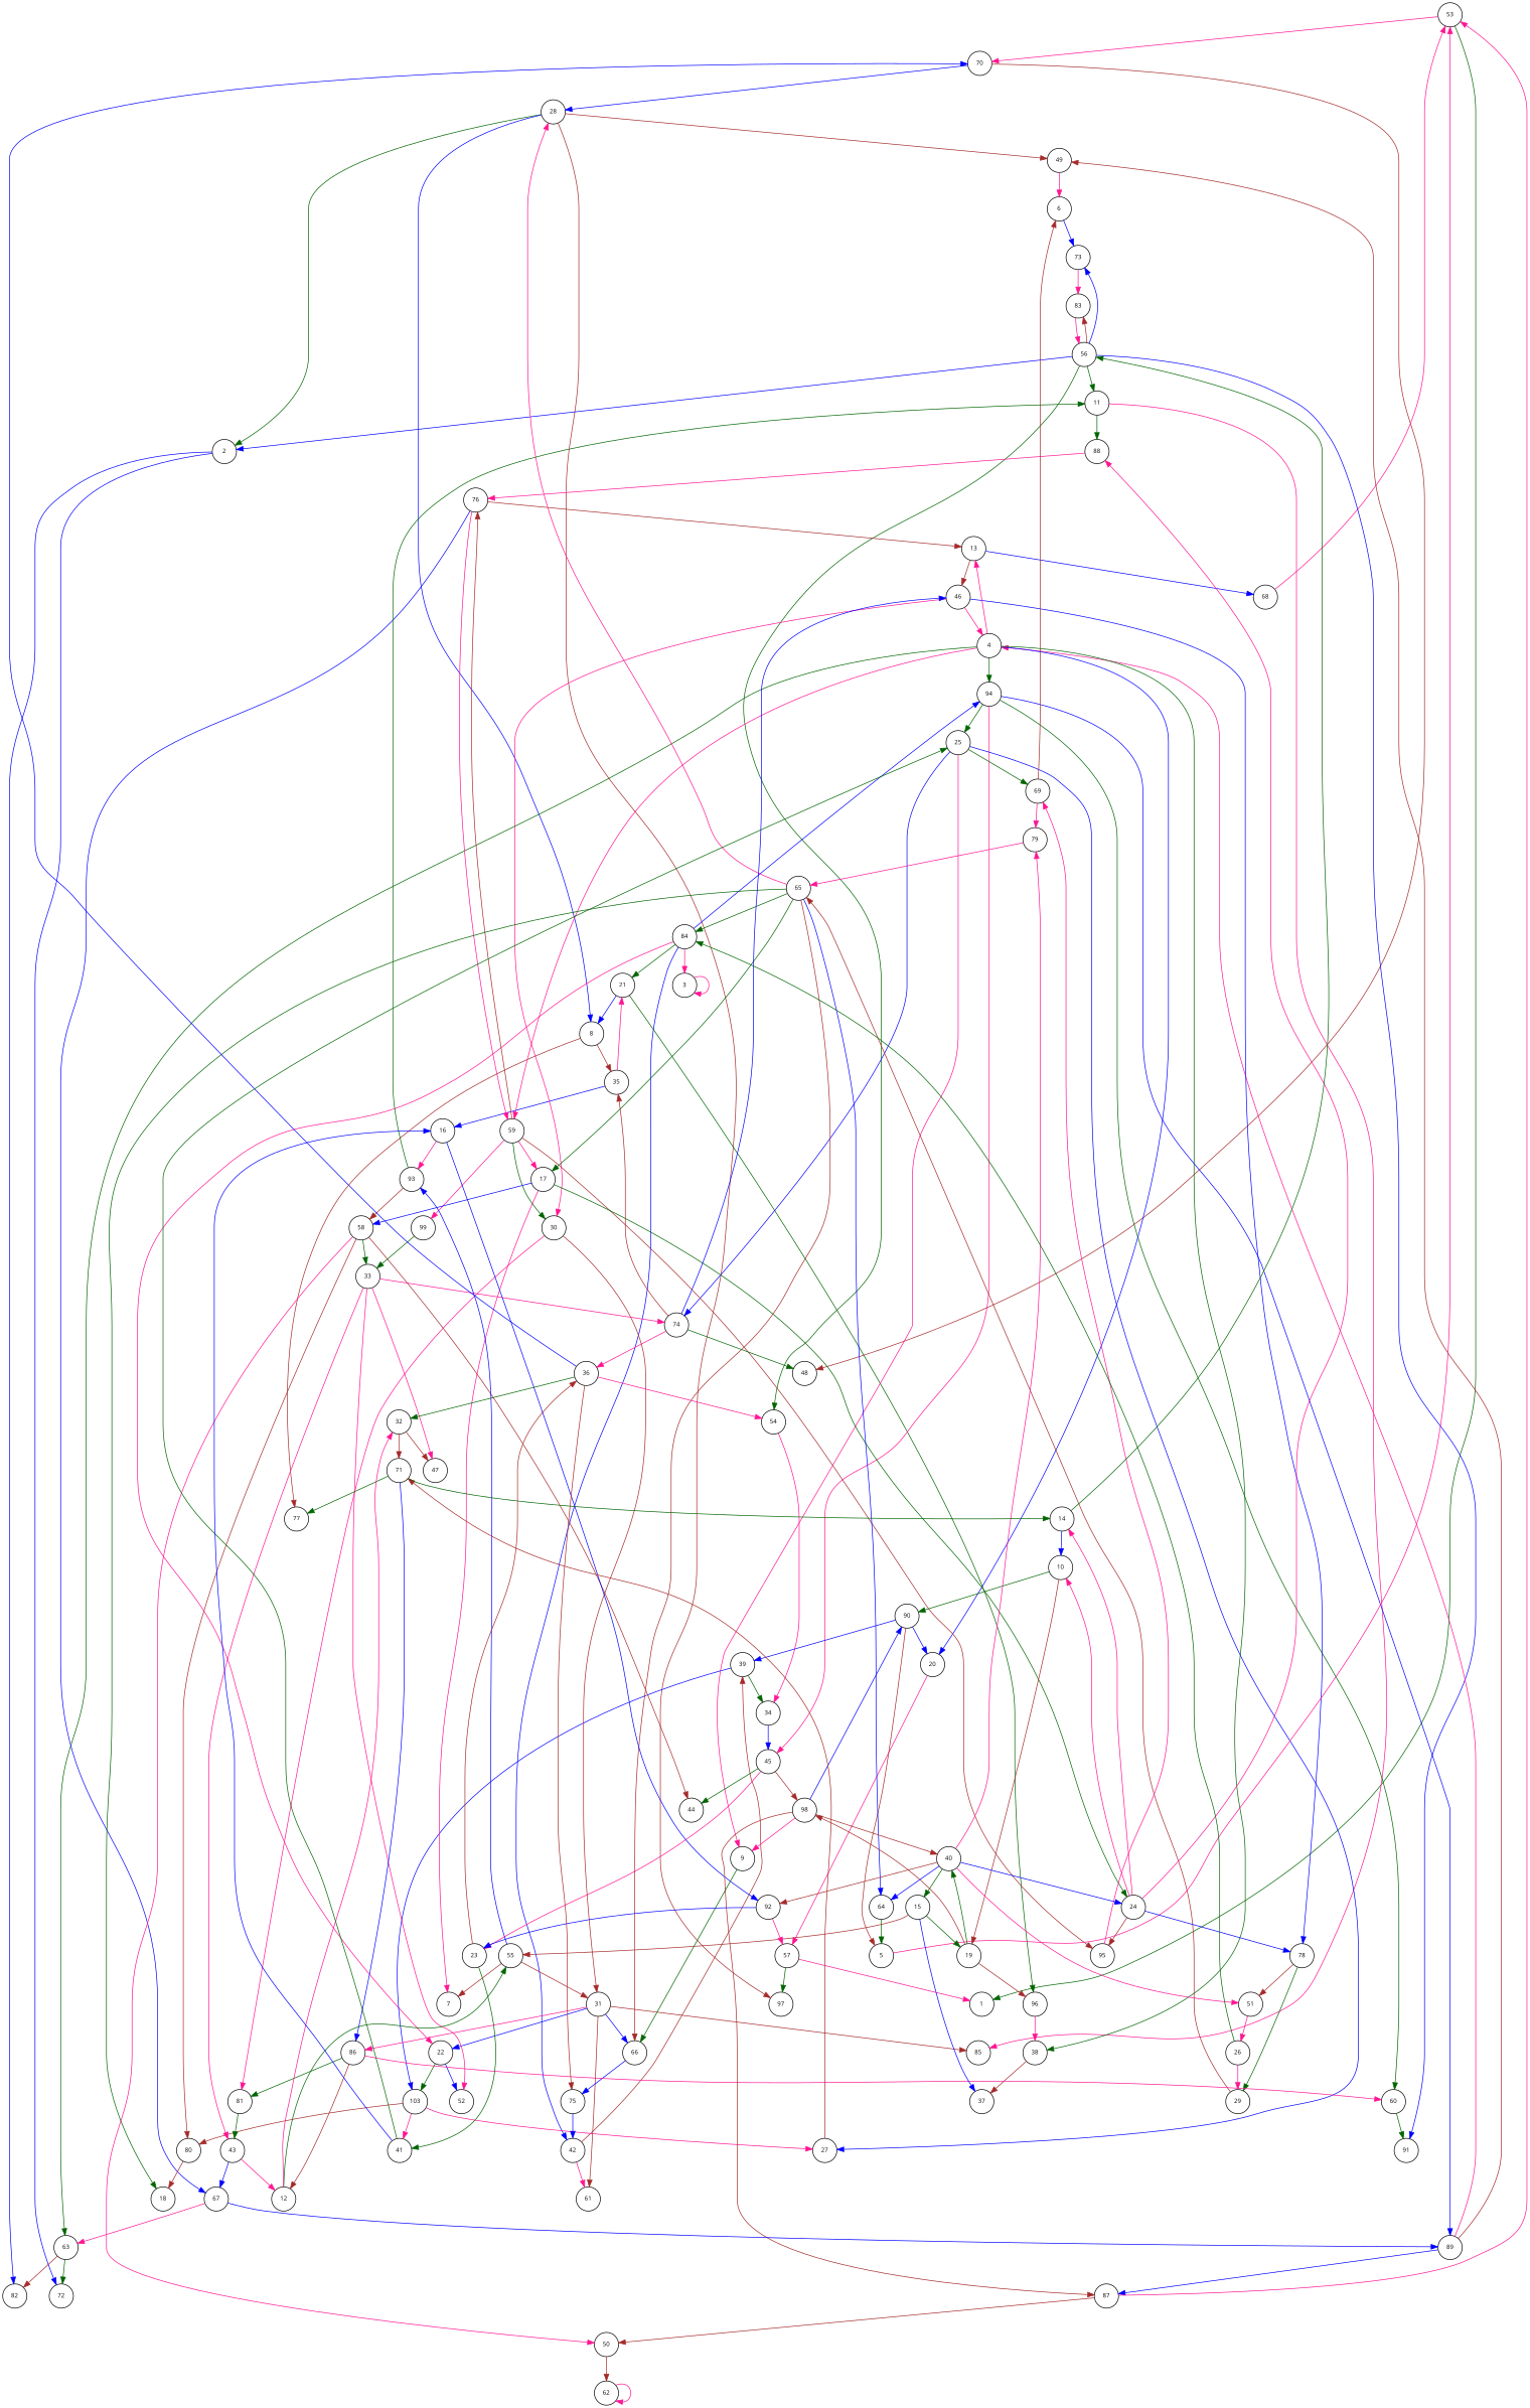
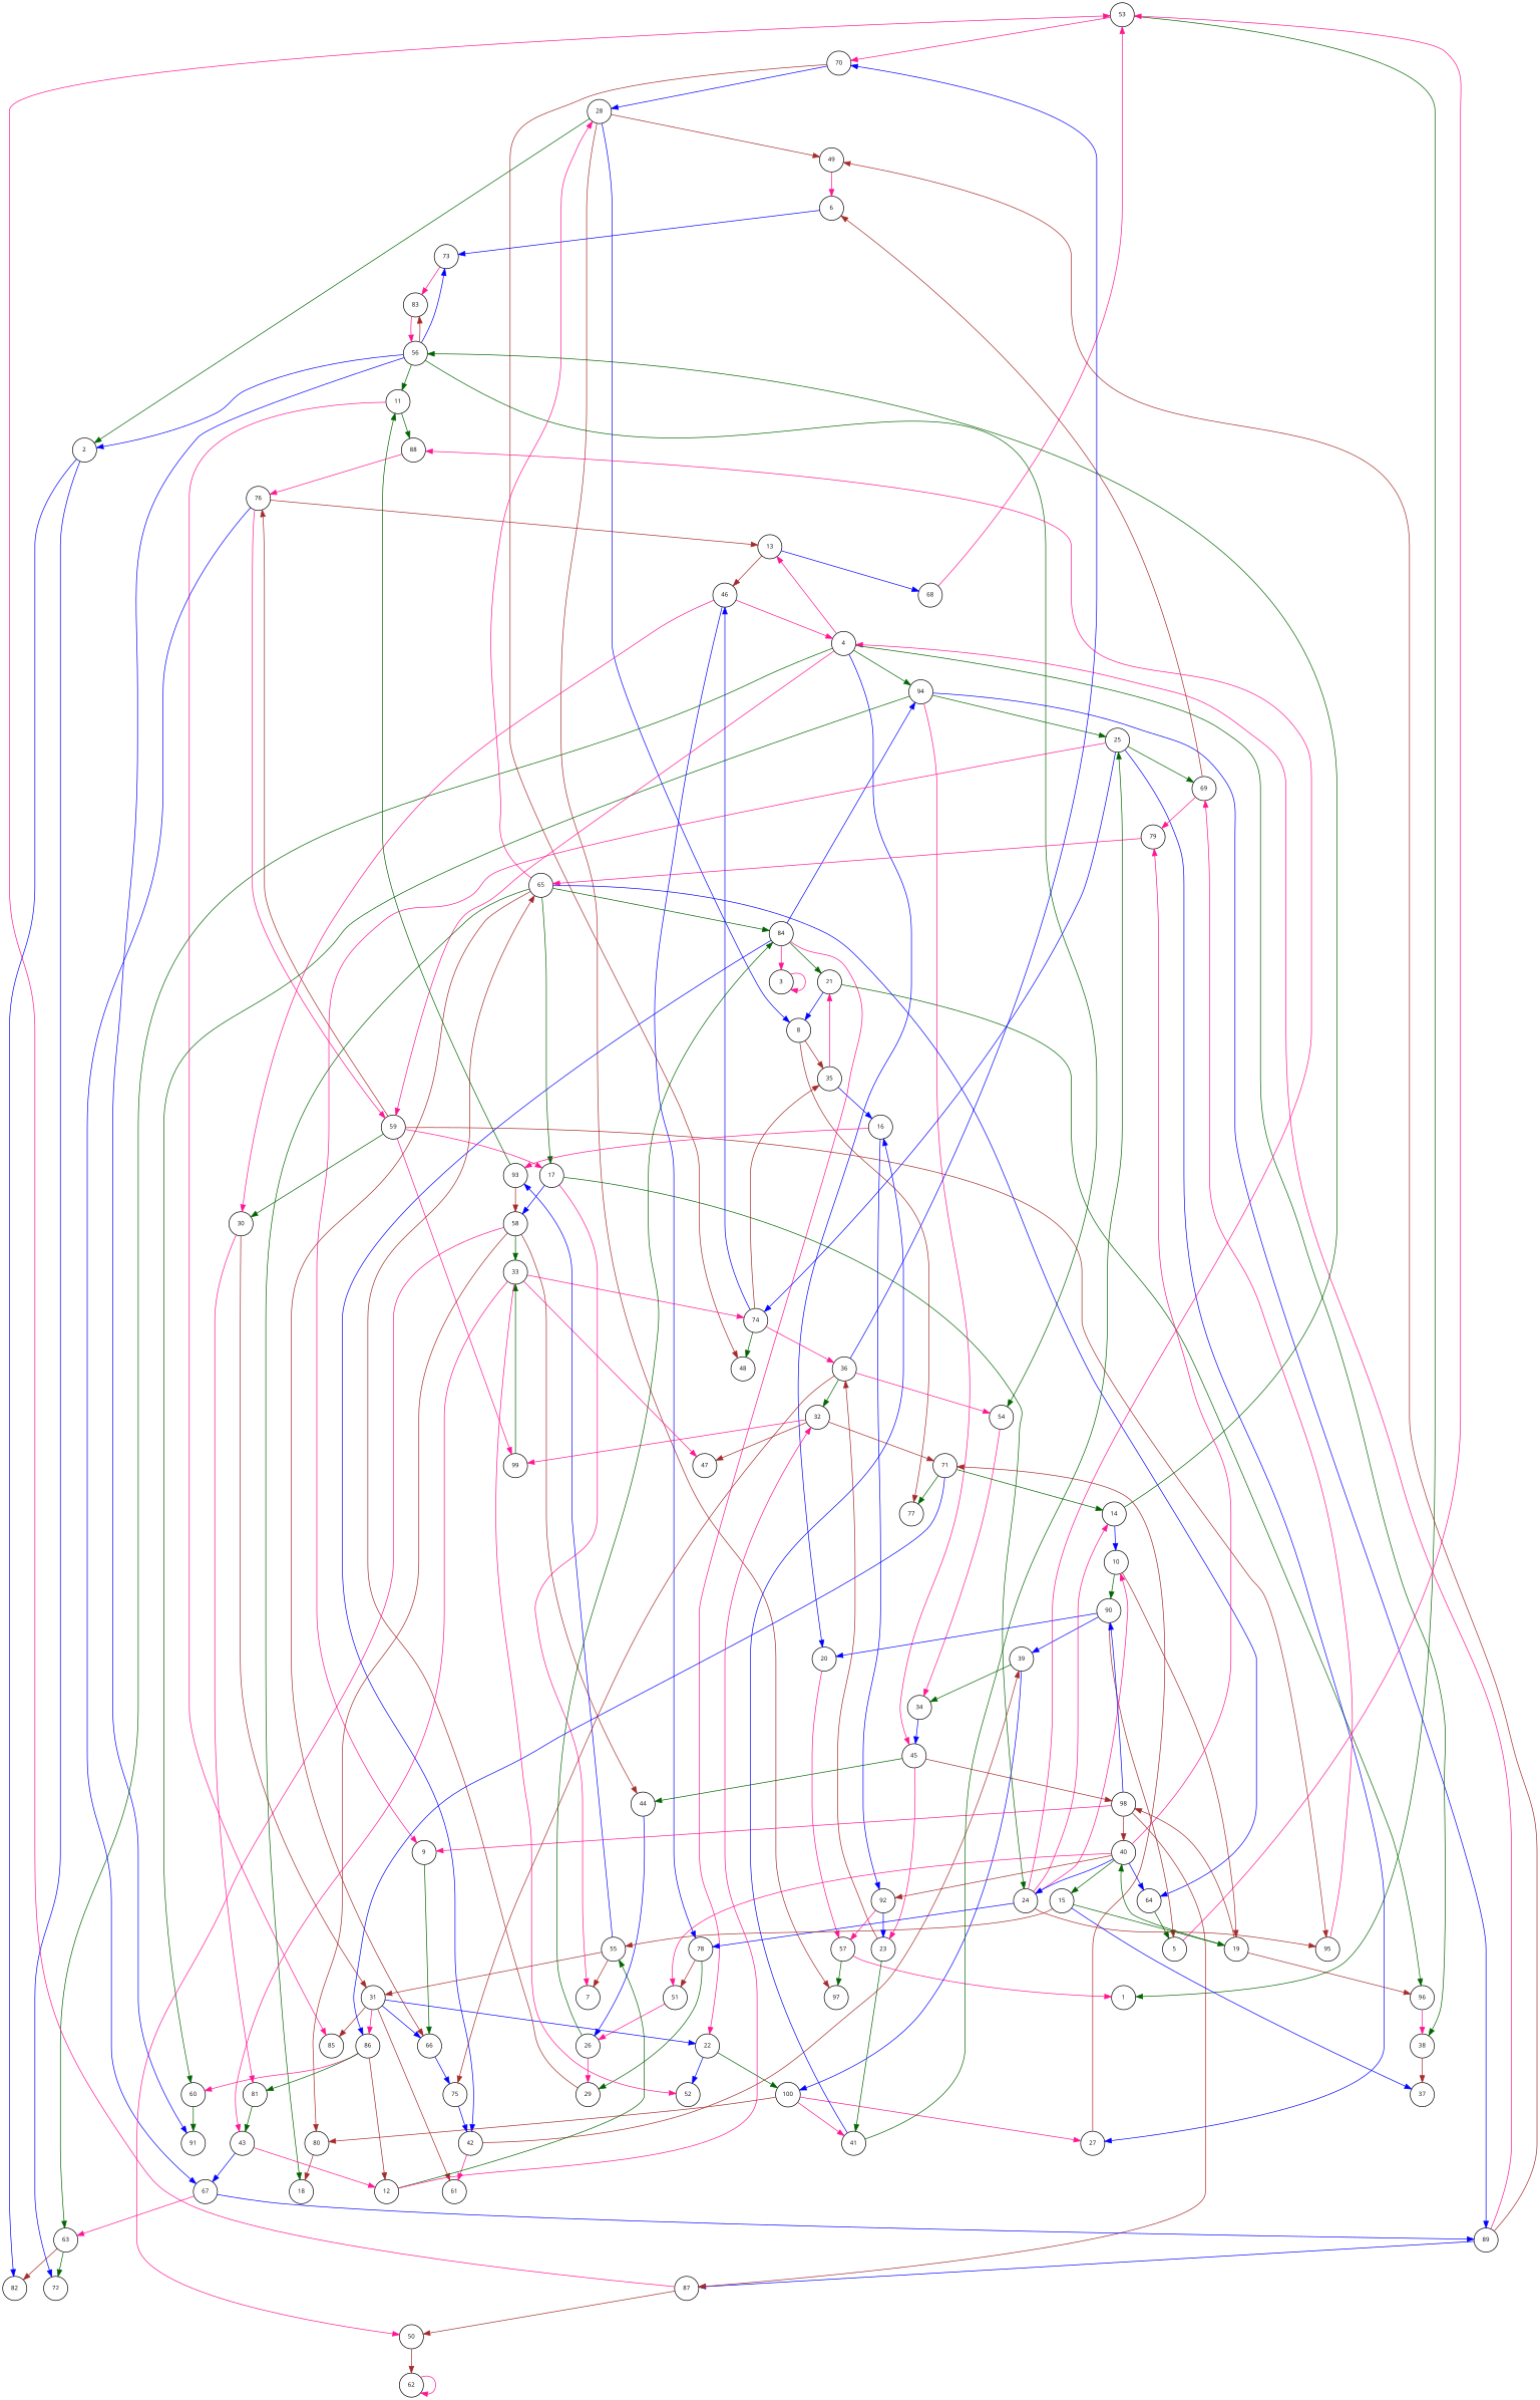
  digraph {
    Damping=0.999
    fontname="Open Sans"
    splines=true
    node [fontname="Open Sans" fontsize=9 shape=circle]
    edge [arrowhead=normal color=deeppink fontname="Open Sans" fontsize=9]
    57
    1
    97
    53
    70
    28
    48
    68
    2
    49
    8
    72
    82
    6
    35
    77
    56
    11
    54
    83
    73
    91
    88
    85
    34
    84
    3
    21
    22
    94
    42
    96
-   100 [label=103]
+   100
    52
    89
    25
    60
    45
    39
    61
    46
    4
    78
    30
    13
    59
    20
    38
    63
    51
    29
    31
    81
    17
    95
    76
    99
    37
    87
    50
    90
    5
    64
    69
    79
    65
    7
    24
    58
    14
    10
    80
    44
    33
    55
    93
    66
    86
    16
    98
    9
    40
    15
    92
    75
    27
    74
    71
    36
    19
    43
    12
    67
    32
    47
    23
    26
    41
    18
    62
    57 -> 1
    57 -> 97 [color=darkgreen]
    53 -> 1 [color=darkgreen]
    53 -> 70
    70 -> 28 [color=blue]
    70 -> 48 [color=brown]
    28 -> 97 [color=brown]
    28 -> 2 [color=darkgreen]
    28 -> 49 [color=brown]
    28 -> 8 [color=blue]
    68 -> 53
    2 -> 72 [color=blue]
    2 -> 82 [color=blue]
    49 -> 6
    8 -> 35 [color=brown]
    8 -> 77 [color=brown]
    6 -> 73 [color=blue]
    35 -> 21
    35 -> 16 [color=blue]
    56 -> 2 [color=blue]
    56 -> 11 [color=darkgreen]
    56 -> 54 [color=darkgreen]
    56 -> 83 [color=brown]
    56 -> 73 [color=blue]
    56 -> 91 [color=blue]
    11 -> 88 [color=darkgreen]
    11 -> 85
    54 -> 34
    83 -> 56
    73 -> 83
    88 -> 76
    34 -> 45 [color=blue]
    84 -> 3
    84 -> 21 [color=darkgreen]
    84 -> 22
    84 -> 94 [color=blue]
    84 -> 42 [color=blue]
    3 -> 3
    21 -> 8 [color=blue]
    21 -> 96 [color=darkgreen]
    22 -> 100 [color=darkgreen]
    22 -> 52 [color=blue]
    94 -> 89 [color=blue]
    94 -> 25 [color=darkgreen]
    94 -> 60 [color=darkgreen]
    94 -> 45
    42 -> 39 [color=brown]
    42 -> 61
    96 -> 38
    100 -> 80 [color=brown]
    100 -> 27
    100 -> 41
    89 -> 49 [color=brown]
    89 -> 4
    89 -> 87 [color=blue]
    25 -> 69 [color=darkgreen]
    25 -> 9
    25 -> 27 [color=blue]
    25 -> 74 [color=blue]
    60 -> 91 [color=darkgreen]
    45 -> 44 [color=darkgreen]
    45 -> 98 [color=brown]
    45 -> 23
    39 -> 34 [color=darkgreen]
    39 -> 100 [color=blue]
    46 -> 4
    46 -> 78 [color=blue]
    46 -> 30
    4 -> 94 [color=darkgreen]
    4 -> 13
    4 -> 59
    4 -> 20 [color=blue]
    4 -> 38 [color=darkgreen]
    4 -> 63 [color=darkgreen]
    78 -> 51 [color=brown]
    78 -> 29 [color=darkgreen]
    30 -> 31 [color=brown]
    30 -> 81
    13 -> 68 [color=blue]
    13 -> 46 [color=brown]
    59 -> 30 [color=darkgreen]
    59 -> 17
    59 -> 95 [color=brown]
    59 -> 76 [color=brown]
    59 -> 99
    20 -> 57
    38 -> 37 [color=brown]
    63 -> 72 [color=darkgreen]
    63 -> 82 [color=brown]
    51 -> 26
    29 -> 65 [color=brown]
    31 -> 85 [color=brown]
    31 -> 22 [color=blue]
    31 -> 61 [color=brown]
    31 -> 66 [color=blue]
    31 -> 86
    81 -> 43 [color=darkgreen]
    17 -> 7
    17 -> 24 [color=darkgreen]
    17 -> 58 [color=blue]
    95 -> 69
    76 -> 13 [color=brown]
    76 -> 59
    76 -> 67 [color=blue]
    99 -> 33 [color=darkgreen]
    87 -> 53
    87 -> 50 [color=brown]
    50 -> 62 [color=brown]
    90 -> 39 [color=blue]
    90 -> 20 [color=blue]
    90 -> 5 [color=brown]
    5 -> 53
    64 -> 5 [color=darkgreen]
    69 -> 6 [color=brown]
    69 -> 79
    79 -> 65
    65 -> 28
    65 -> 84 [color=darkgreen]
    65 -> 17 [color=darkgreen]
    65 -> 64 [color=blue]
    65 -> 66 [color=brown]
    65 -> 18 [color=darkgreen]
    24 -> 88
    24 -> 78 [color=blue]
    24 -> 95 [color=brown]
    24 -> 14
    24 -> 10
    58 -> 50
    58 -> 80 [color=brown]
    58 -> 44 [color=brown]
    58 -> 33 [color=darkgreen]
    14 -> 56 [color=darkgreen]
    14 -> 10 [color=blue]
    10 -> 90 [color=darkgreen]
    10 -> 19 [color=brown]
    80 -> 18 [color=brown]
+   44 -> 26 [color=blue]
    33 -> 52
    33 -> 74
    33 -> 43
    33 -> 47
    55 -> 31 [color=brown]
    55 -> 7 [color=brown]
    55 -> 93 [color=blue]
    93 -> 11 [color=darkgreen]
    93 -> 58 [color=brown]
    66 -> 75 [color=blue]
    86 -> 60
    86 -> 81 [color=darkgreen]
    86 -> 12 [color=brown]
    16 -> 93
    16 -> 92 [color=blue]
    98 -> 87 [color=brown]
    98 -> 90 [color=blue]
    98 -> 9
    98 -> 40 [color=brown]
    9 -> 66 [color=darkgreen]
    40 -> 51
    40 -> 64 [color=blue]
    40 -> 79
    40 -> 24 [color=blue]
    40 -> 15 [color=darkgreen]
    40 -> 92 [color=brown]
    15 -> 37 [color=blue]
    15 -> 55 [color=brown]
    15 -> 19 [color=darkgreen]
    92 -> 57
    92 -> 23 [color=blue]
    75 -> 42 [color=blue]
    27 -> 71 [color=brown]
    74 -> 48 [color=darkgreen]
    74 -> 35 [color=brown]
    74 -> 46 [color=blue]
    74 -> 36
    71 -> 77 [color=darkgreen]
    71 -> 14 [color=darkgreen]
    71 -> 86 [color=blue]
    36 -> 70 [color=blue]
    36 -> 54
    36 -> 75 [color=brown]
    36 -> 32 [color=darkgreen]
    19 -> 96 [color=brown]
    19 -> 98 [color=brown]
    19 -> 40 [color=darkgreen]
    43 -> 12
    43 -> 67 [color=blue]
    12 -> 55 [color=darkgreen]
    12 -> 32
    67 -> 89 [color=blue]
    67 -> 63
+   32 -> 99
    32 -> 71 [color=brown]
    32 -> 47 [color=brown]
    23 -> 36 [color=brown]
    23 -> 41 [color=darkgreen]
    26 -> 84 [color=darkgreen]
    26 -> 29
    41 -> 25 [color=darkgreen]
    41 -> 16 [color=blue]
    62 -> 62
  }
